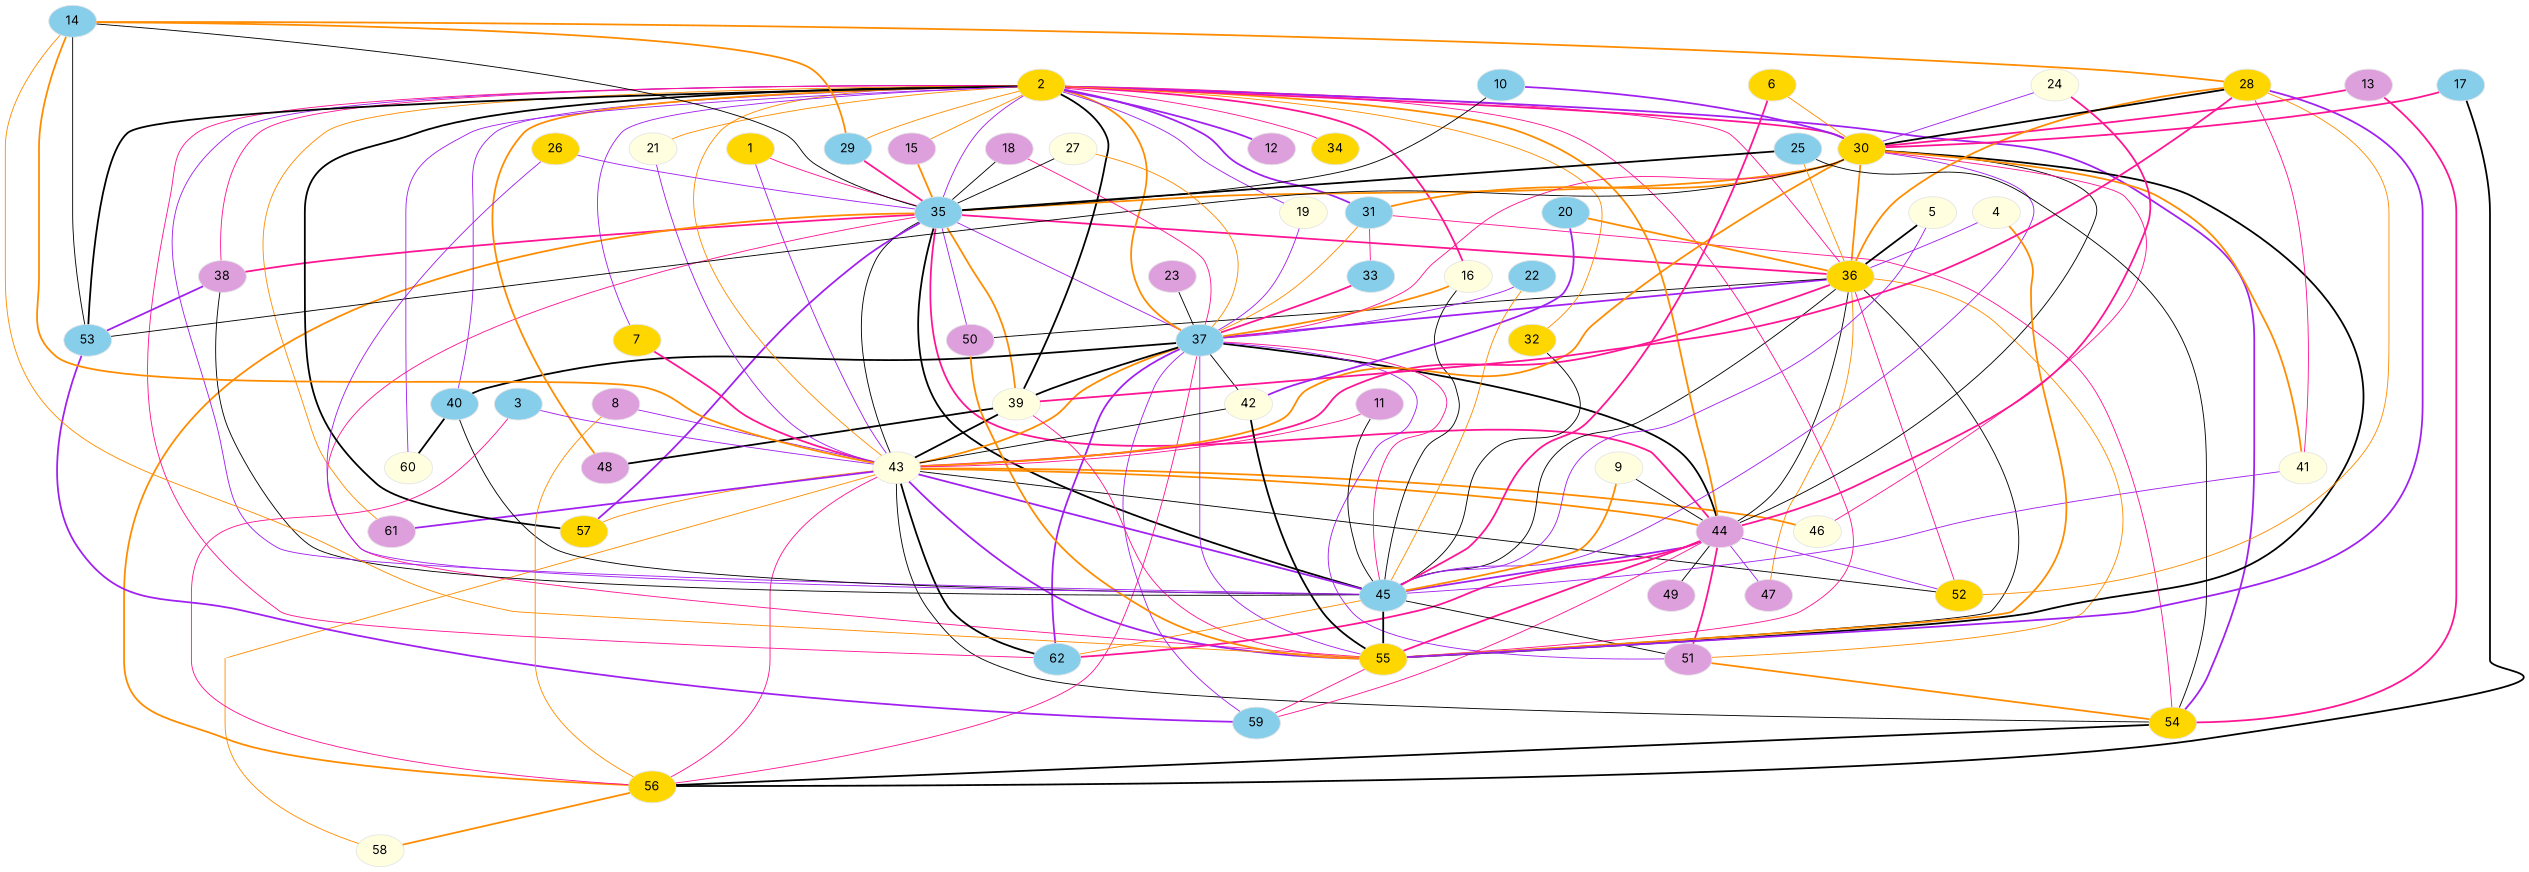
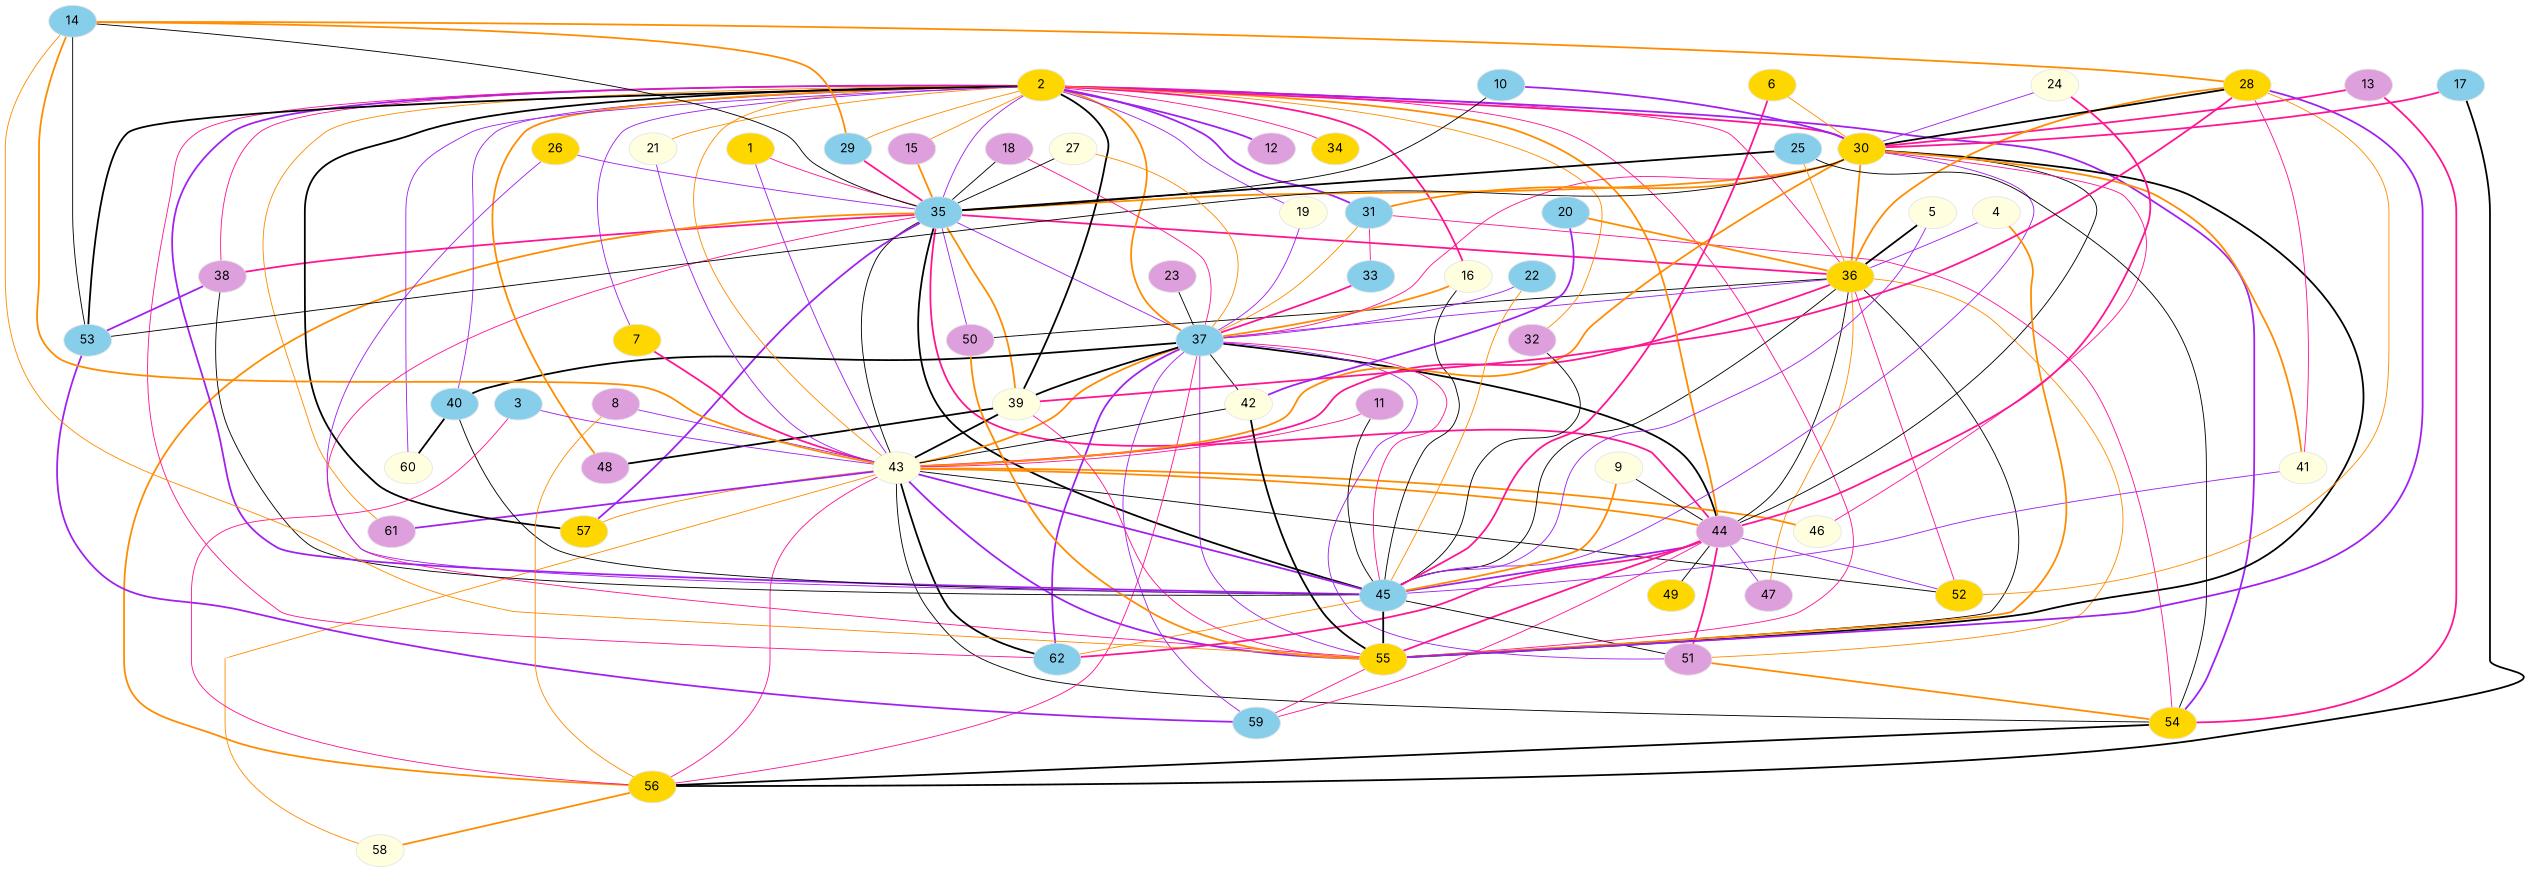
  graph {
    fontname=Inter
    node [color=gray90 fillcolor=skyblue fontname=Inter style=filled]
    edge [color=black fontname=Inter style=solid weight=1.0]
    1 [fillcolor=gold]
    35
    43 [fillcolor=lightyellow]
    36 [fillcolor=gold]
    37
    38 [fillcolor=plum]
    39 [fillcolor=lightyellow]
    44 [fillcolor=plum]
    45
    55 [fillcolor=gold]
    57 [fillcolor=gold]
    56 [fillcolor=gold]
    50 [fillcolor=plum]
    54 [fillcolor=gold]
    61 [fillcolor=plum]
    62
    52 [fillcolor=gold]
    46 [fillcolor=lightyellow]
    58 [fillcolor=lightyellow]
    2 [fillcolor=gold]
    7 [fillcolor=gold]
    12 [fillcolor=plum]
    15 [fillcolor=plum]
    16 [fillcolor=lightyellow]
    19 [fillcolor=lightyellow]
    21 [fillcolor=lightyellow]
    29
    30 [fillcolor=gold]
    31
-   32 [fillcolor=gold]
+   32 [fillcolor=plum]
    34 [fillcolor=gold]
    40
    48 [fillcolor=plum]
    53
    60 [fillcolor=lightyellow]
    41 [fillcolor=lightyellow]
    33
    47 [fillcolor=plum]
    51 [fillcolor=plum]
    42 [fillcolor=lightyellow]
    59
-   49 [fillcolor=plum]
+   49 [fillcolor=gold]
    3
    4 [fillcolor=lightyellow]
    5 [fillcolor=lightyellow]
    6 [fillcolor=gold]
    8 [fillcolor=plum]
    9 [fillcolor=lightyellow]
    10
    11 [fillcolor=plum]
    13 [fillcolor=plum]
    14
    28 [fillcolor=gold]
    17
    18 [fillcolor=plum]
    20
    22
    23 [fillcolor=plum]
    24 [fillcolor=lightyellow]
    25
    26 [fillcolor=gold]
    27 [fillcolor=lightyellow]
    1 -- 35 [color=deeppink]
    1 -- 43 [color=purple]
    35 -- 43
    35 -- 36 [color=deeppink style=bold]
    35 -- 37 [color=purple weight=2.0]
    35 -- 38 [color=deeppink style=bold]
    35 -- 39 [color=darkorange style=bold]
    35 -- 44 [color=deeppink style=bold]
    35 -- 45 [style=bold weight=2.0]
    35 -- 55 [color=deeppink]
    35 -- 57 [color=purple style=bold]
    35 -- 56 [color=darkorange style=bold]
    35 -- 50 [color=purple]
    43 -- 44 [color=darkorange style=bold]
    43 -- 45 [color=purple style=bold]
    43 -- 55 [color=purple style=bold]
    43 -- 57 [color=darkorange]
    43 -- 56 [color=deeppink]
    43 -- 54
    43 -- 61 [color=purple style=bold]
    43 -- 62 [style=bold]
    43 -- 52
    43 -- 46 [color=darkorange style=bold]
    43 -- 58 [color=darkorange]
    36 -- 43 [color=deeppink style=bold]
-   36 -- 37 [color=purple style=bold]
+   36 -- 37 [color=purple]
    36 -- 44 [weight=2.0]
    36 -- 45
    36 -- 55 [weight=3.0]
    36 -- 50
    36 -- 52 [color=deeppink]
    36 -- 47 [color=darkorange]
    36 -- 51 [color=darkorange]
    37 -- 43 [color=darkorange style=bold weight=3.0]
    37 -- 39 [style=bold]
    37 -- 44 [style=bold]
    37 -- 45 [color=deeppink]
    37 -- 55 [color=purple]
    37 -- 56 [color=deeppink]
    37 -- 62 [color=purple style=bold]
    37 -- 40 [style=bold]
    37 -- 51 [color=purple]
    37 -- 42
    37 -- 59 [color=purple]
    38 -- 45
    38 -- 53 [color=purple style=bold]
    39 -- 43 [style=bold]
    39 -- 55 [color=deeppink]
    39 -- 48 [style=bold]
    44 -- 45 [color=purple style=bold]
    44 -- 55 [color=deeppink style=bold]
    44 -- 62 [color=deeppink style=bold]
    44 -- 52 [color=purple]
    44 -- 47 [color=purple]
    44 -- 51 [color=deeppink style=bold]
    44 -- 59 [color=deeppink]
    44 -- 49
    45 -- 55 [style=bold weight=2.0]
    45 -- 62 [color=darkorange weight=2.0]
    45 -- 51 [weight=2.0]
    55 -- 59 [color=deeppink]
    56 -- 58 [color=darkorange style=bold]
    50 -- 55 [color=darkorange style=bold]
    54 -- 56 [style=bold]
    2 -- 35 [color=purple weight=2.0]
    2 -- 43 [color=darkorange weight=2.0]
    2 -- 36 [color=deeppink weight=2.0]
    2 -- 37 [color=darkorange style=bold weight=3.0]
    2 -- 38 [color=deeppink weight=2.0]
    2 -- 39 [style=bold]
    2 -- 44 [color=darkorange style=bold weight=3.0]
-   2 -- 45 [color=purple weight=3.0]
+   2 -- 45 [color=purple style=bold weight=3.0]
    2 -- 55 [color=deeppink weight=2.0]
    2 -- 57 [style=bold]
    2 -- 54 [color=purple style=bold]
    2 -- 61 [color=darkorange]
    2 -- 62 [color=deeppink]
    2 -- 7 [color=purple]
    2 -- 12 [color=purple style=bold]
    2 -- 15 [color=darkorange]
    2 -- 16 [color=deeppink style=bold]
    2 -- 19 [color=purple]
    2 -- 21 [color=darkorange weight=2.0]
    2 -- 29 [color=darkorange]
    2 -- 30 [color=deeppink style=bold weight=3.0]
    2 -- 31 [color=purple style=bold]
    2 -- 32 [color=darkorange]
    2 -- 34 [color=deeppink]
    2 -- 40 [color=purple]
    2 -- 48 [color=darkorange style=bold]
    2 -- 53 [style=bold]
    2 -- 60 [color=purple]
    7 -- 43 [color=deeppink style=bold]
    15 -- 35 [color=darkorange style=bold]
    16 -- 37 [color=darkorange style=bold]
    16 -- 45
    19 -- 37 [color=purple]
    21 -- 43 [color=purple]
    29 -- 35 [color=deeppink style=bold]
    30 -- 35 [color=darkorange style=bold]
    30 -- 43 [color=darkorange style=bold]
    30 -- 36 [color=darkorange style=bold weight=2.0]
    30 -- 37 [color=deeppink weight=2.0]
    30 -- 44
    30 -- 45 [color=purple]
    30 -- 55 [style=bold]
    30 -- 46 [color=deeppink]
    30 -- 31 [color=darkorange style=bold]
    30 -- 53
    30 -- 41 [color=darkorange style=bold]
    31 -- 37 [color=darkorange]
    31 -- 54 [color=deeppink weight=2.0]
    31 -- 33 [color=deeppink]
    32 -- 45
    40 -- 45 [weight=2.0]
    40 -- 60 [style=bold]
    53 -- 59 [color=purple style=bold]
    41 -- 45 [color=purple weight=2.0]
    33 -- 37 [color=deeppink style=bold]
    51 -- 54 [color=darkorange style=bold]
    42 -- 43
    42 -- 55 [style=bold weight=2.0]
    3 -- 43 [color=purple]
    3 -- 56 [color=deeppink]
    4 -- 36 [color=purple]
    4 -- 55 [color=darkorange style=bold]
    5 -- 36 [style=bold]
    5 -- 45 [color=purple]
    6 -- 45 [color=deeppink style=bold]
    6 -- 30 [color=darkorange]
    8 -- 43 [color=purple]
    8 -- 56 [color=darkorange]
    9 -- 44
    9 -- 45 [color=darkorange style=bold]
    10 -- 35
    10 -- 30 [color=purple style=bold]
    11 -- 43 [color=deeppink]
    11 -- 45
    13 -- 54 [color=deeppink style=bold]
    13 -- 30 [color=deeppink style=bold]
    14 -- 35
    14 -- 43 [color=darkorange style=bold weight=2.0]
    14 -- 55 [color=darkorange]
    14 -- 29 [color=darkorange style=bold]
    14 -- 53
    14 -- 28 [color=darkorange style=bold]
    28 -- 36 [color=darkorange style=bold]
    28 -- 39 [color=deeppink style=bold]
    28 -- 55 [color=purple style=bold]
    28 -- 52 [color=darkorange]
    28 -- 30 [style=bold]
    28 -- 41 [color=deeppink]
    17 -- 56 [style=bold]
    17 -- 30 [color=deeppink style=bold]
    18 -- 35
    18 -- 37 [color=deeppink]
    20 -- 36 [color=darkorange style=bold]
    20 -- 42 [color=purple style=bold]
    22 -- 37 [color=purple]
    22 -- 45 [color=darkorange]
    23 -- 37
    24 -- 44 [color=deeppink style=bold]
    24 -- 30 [color=purple]
    25 -- 35 [style=bold weight=2.0]
    25 -- 36 [color=darkorange]
    25 -- 54
    26 -- 35 [color=purple]
    26 -- 45 [color=purple]
    27 -- 35
    27 -- 37 [color=darkorange]
  }
